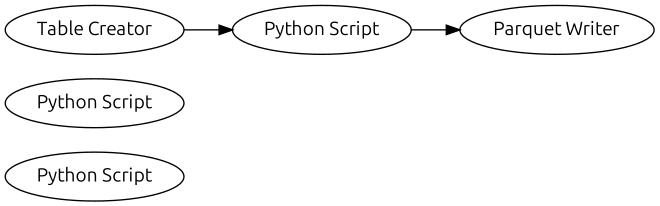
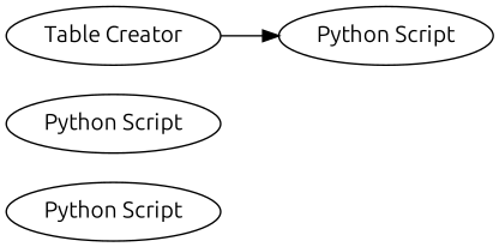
  digraph {
    rankdir=LR
    fontname=Ubuntu
    node [fontname=Ubuntu]
    edge [fontname=Ubuntu]
    n1 [label="Python Script"]
    n2 [label="Python Script"]
    n3 [label="Table Creator"]
    n4 [label="Python Script"]
-   n5 [label="Parquet Writer"]
    n3 -> n4
-   n4 -> n5
  }
